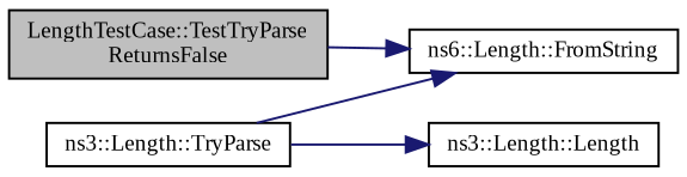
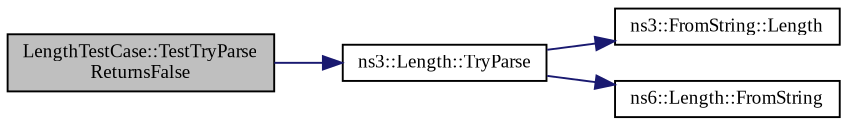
  digraph {
    fontname="Liberation Serif"
    rankdir=LR
    node [color=black fillcolor=white fontname="Liberation Serif" fontsize=10 shape=record style=filled]
    edge [color=midnightblue fontname="Liberation Serif" fontsize=10 labelfontname=Helvetica labelfontsize=10 style=solid]
    n1 [fillcolor=grey75 fontcolor=black height=0.2 label="LengthTestCase::TestTryParse\lReturnsFalse" width=0.4]
    n2 [height=0.2 label="ns3::Length::TryParse" width=0.4]
-   n3 [height=0.2 label="ns3::Length::Length" width=0.4]
+   n3 [height=0.2 label="ns3::FromString::Length" width=0.4]
    n4 [height=0.2 label="ns6::Length::FromString" width=0.4]
-   n1 -> n4
+   n1 -> n2
    n2 -> n3
    n2 -> n4
  }
